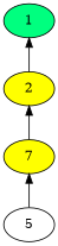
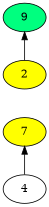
  digraph {
    rankdir=BT
    node [fillcolor=yellow style=filled]
-   1 [fillcolor="#00FF7F" rank=source]
+   1 [fillcolor="#00FF7F" rank=source label=9]
    2
    n3 [label=7]
-   4 [label=5 fillcolor="" style=""]
+   4 [fillcolor="" style=""]
    2 -> 1
-   n3 -> 2
    4 -> n3
  }
